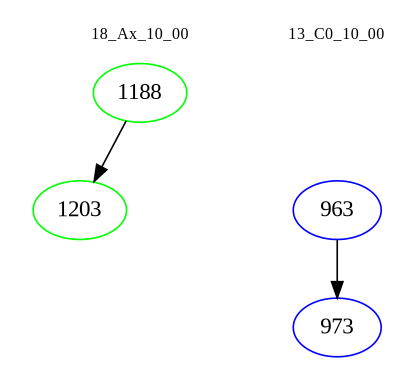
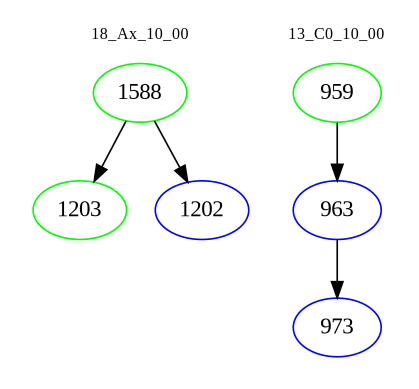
  digraph {
    fontname="Liberation Serif"
    node [color=green fontname="Liberation Serif"]
    edge [color=black fontname="Liberation Serif"]
-   n1 [label=1188]
+   n1 [label=1588]
    n2 [label=1203]
+   n3 [color=blue label=1202]
+   n4 [label=959]
    n5 [color=blue label=963]
    n6 [color=blue label=973]
    subgraph cluster_1 {
      color=white
      fontsize=10
      label="18_Ax_10_00"
      n1
      n2
+     n3
    }
    subgraph cluster_2 {
      color=white
      fontsize=10
      label="13_C0_10_00"
+     n4
      n5
      n6
    }
    n1 -> n2
+   n1 -> n3
+   n4 -> n5
    n5 -> n6
  }
